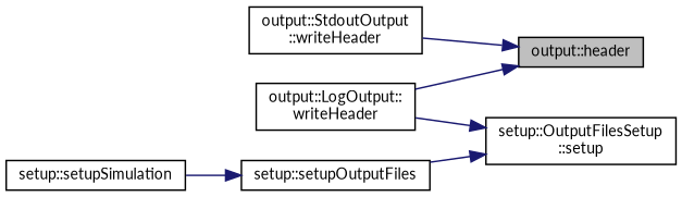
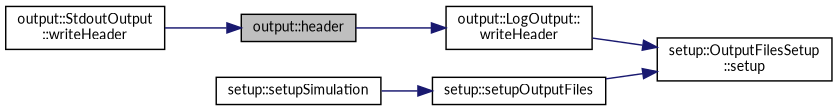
  digraph {
    fontname=Lato
    rankdir=RL
    node [color=black fillcolor=white fontname=Lato fontsize=10 shape=record style=filled]
    edge [color=midnightblue dir=back fontname=Lato fontsize=10 labelfontname=Helvetica labelfontsize=10 style=solid]
    n1 [fillcolor=grey75 fontcolor=black height=0.2 label="output::header" width=0.4]
    n2 [height=0.2 label="output::LogOutput::\lwriteHeader" width=0.4]
    n3 [height=0.2 label="output::StdoutOutput\l::writeHeader" width=0.4]
    n4 [height=0.2 label="setup::OutputFilesSetup\l::setup" width=0.4]
    n5 [height=0.2 label="setup::setupOutputFiles" width=0.4]
    n6 [height=0.2 label="setup::setupSimulation" width=0.4]
-   n1 -> n2
+   n2 -> n1
    n1 -> n3
    n4 -> n2
    n4 -> n5
    n5 -> n6
  }
